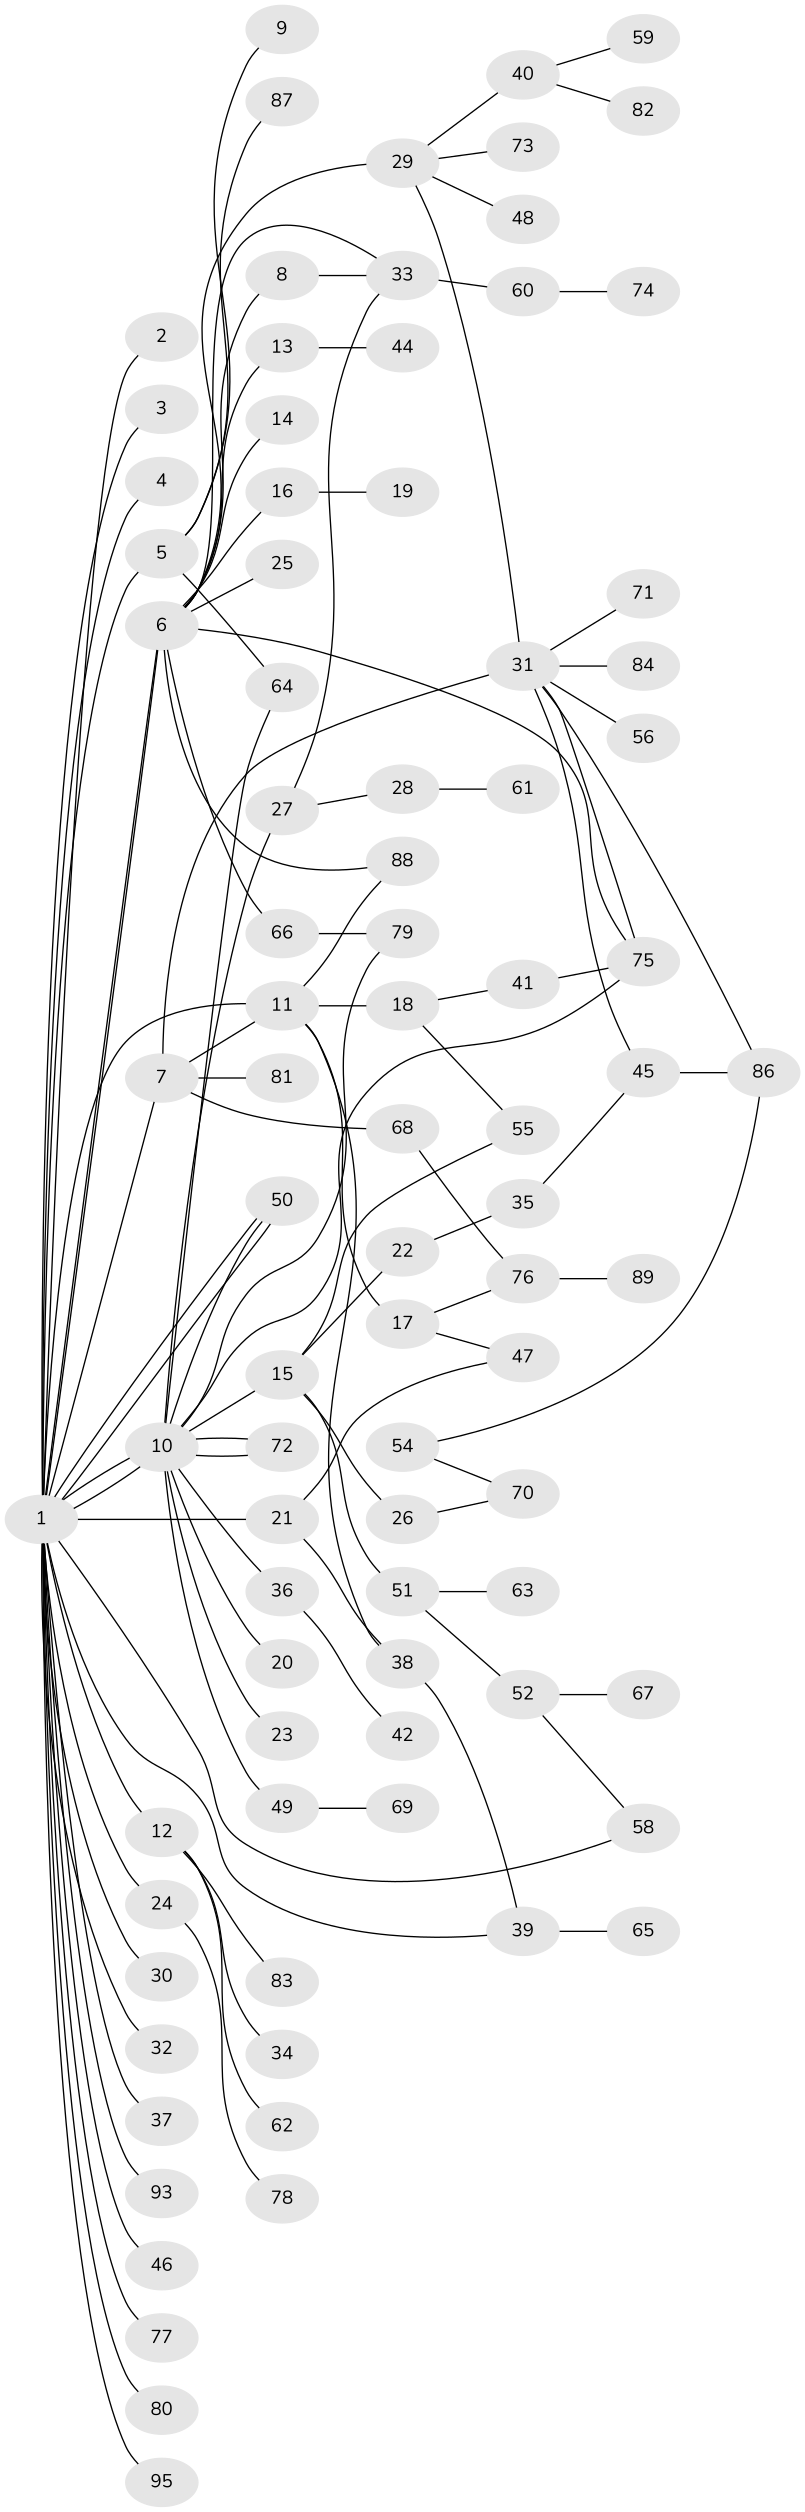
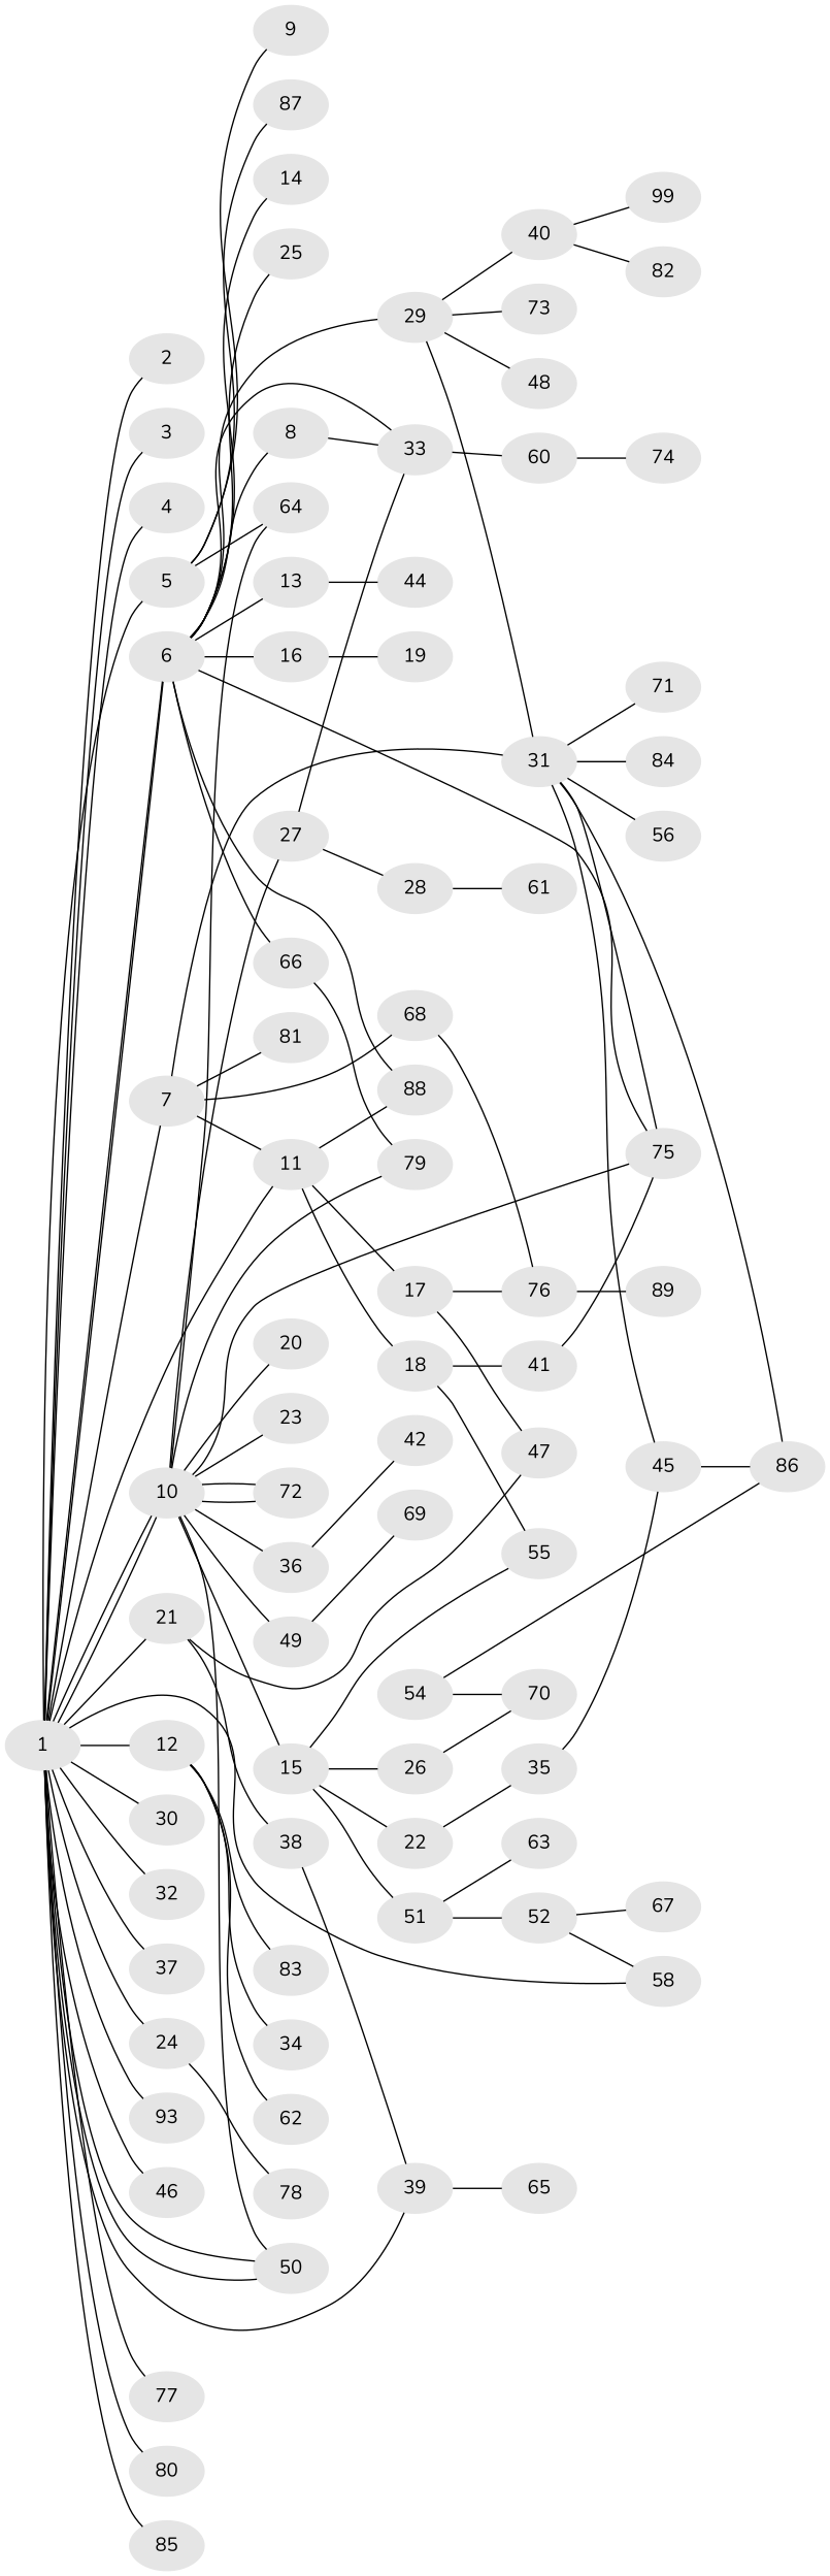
  graph {
    fontname=Nunito
    rankdir=LR
    node [color=gray90 fontname=Nunito style=filled]
    edge [fontname=Nunito]
    1
    2
    3
    4
    5
    6
    7
    10
    11
    12
    21
    24
    30
    32
    37
    39
    n17 [label=93]
    46
    50
    58
    77
    80
-   85 [label=95]
+   85
    9
    64
    87
    8
    13
    14
    16
    25
    29
    33
    66
    75
    88
    31
    68
    81
    15
    20
    23
    27
    36
    49
    72
    79
    17
    18
    38
    34
    62
    83
    47
    78
    65
    44
    19
    40
    48
    73
    60
    45
    56
    71
    84
    86
    76
    22
    26
    51
    55
    28
    42
    69
    41
    35
    70
    52
    63
    89
    54
    61
-   59
+   59 [label=99]
    82
    74
    67
    1 -- 2
    1 -- 3
    1 -- 4
    1 -- 5
    1 -- 6
    1 -- 6
    1 -- 7
    1 -- 10
    1 -- 10
    1 -- 11
    1 -- 12
    1 -- 21
    1 -- 24
    1 -- 30
    1 -- 32
    1 -- 37
    1 -- 39
    1 -- n17
    1 -- 46
    1 -- 50
    1 -- 50
    1 -- 58
    1 -- 77
    1 -- 80
    1 -- 85
    5 -- 9
    5 -- 64
    5 -- 87
    6 -- 8
    6 -- 13
    6 -- 14
    6 -- 16
    6 -- 25
    6 -- 29
    6 -- 33
    6 -- 66
    6 -- 75
    6 -- 88
    7 -- 11
    7 -- 31
    7 -- 68
    7 -- 81
    10 -- 50
    10 -- 64
    10 -- 75
    10 -- 15
    10 -- 20
    10 -- 23
    10 -- 27
    10 -- 36
    10 -- 49
    10 -- 72
    10 -- 72
    10 -- 79
    11 -- 88
    11 -- 17
    11 -- 18
-   11 -- 38
    12 -- 34
    12 -- 62
    12 -- 83
    21 -- 38
    21 -- 47
    24 -- 78
    39 -- 65
    8 -- 33
    13 -- 44
    16 -- 19
    29 -- 31
    29 -- 40
    29 -- 48
    29 -- 73
    33 -- 60
    66 -- 79
    31 -- 75
    31 -- 45
    31 -- 56
    31 -- 71
    31 -- 84
    31 -- 86
    68 -- 76
    15 -- 22
    15 -- 26
    15 -- 51
    15 -- 55
    27 -- 33
    27 -- 28
    36 -- 42
    49 -- 69
    17 -- 47
    17 -- 76
    18 -- 55
    18 -- 41
    38 -- 39
    40 -- 59
    40 -- 82
    60 -- 74
    45 -- 86
    76 -- 89
    22 -- 35
    26 -- 70
    51 -- 52
    51 -- 63
    28 -- 61
    41 -- 75
    35 -- 45
    52 -- 58
    52 -- 67
    54 -- 86
    54 -- 70
  }
